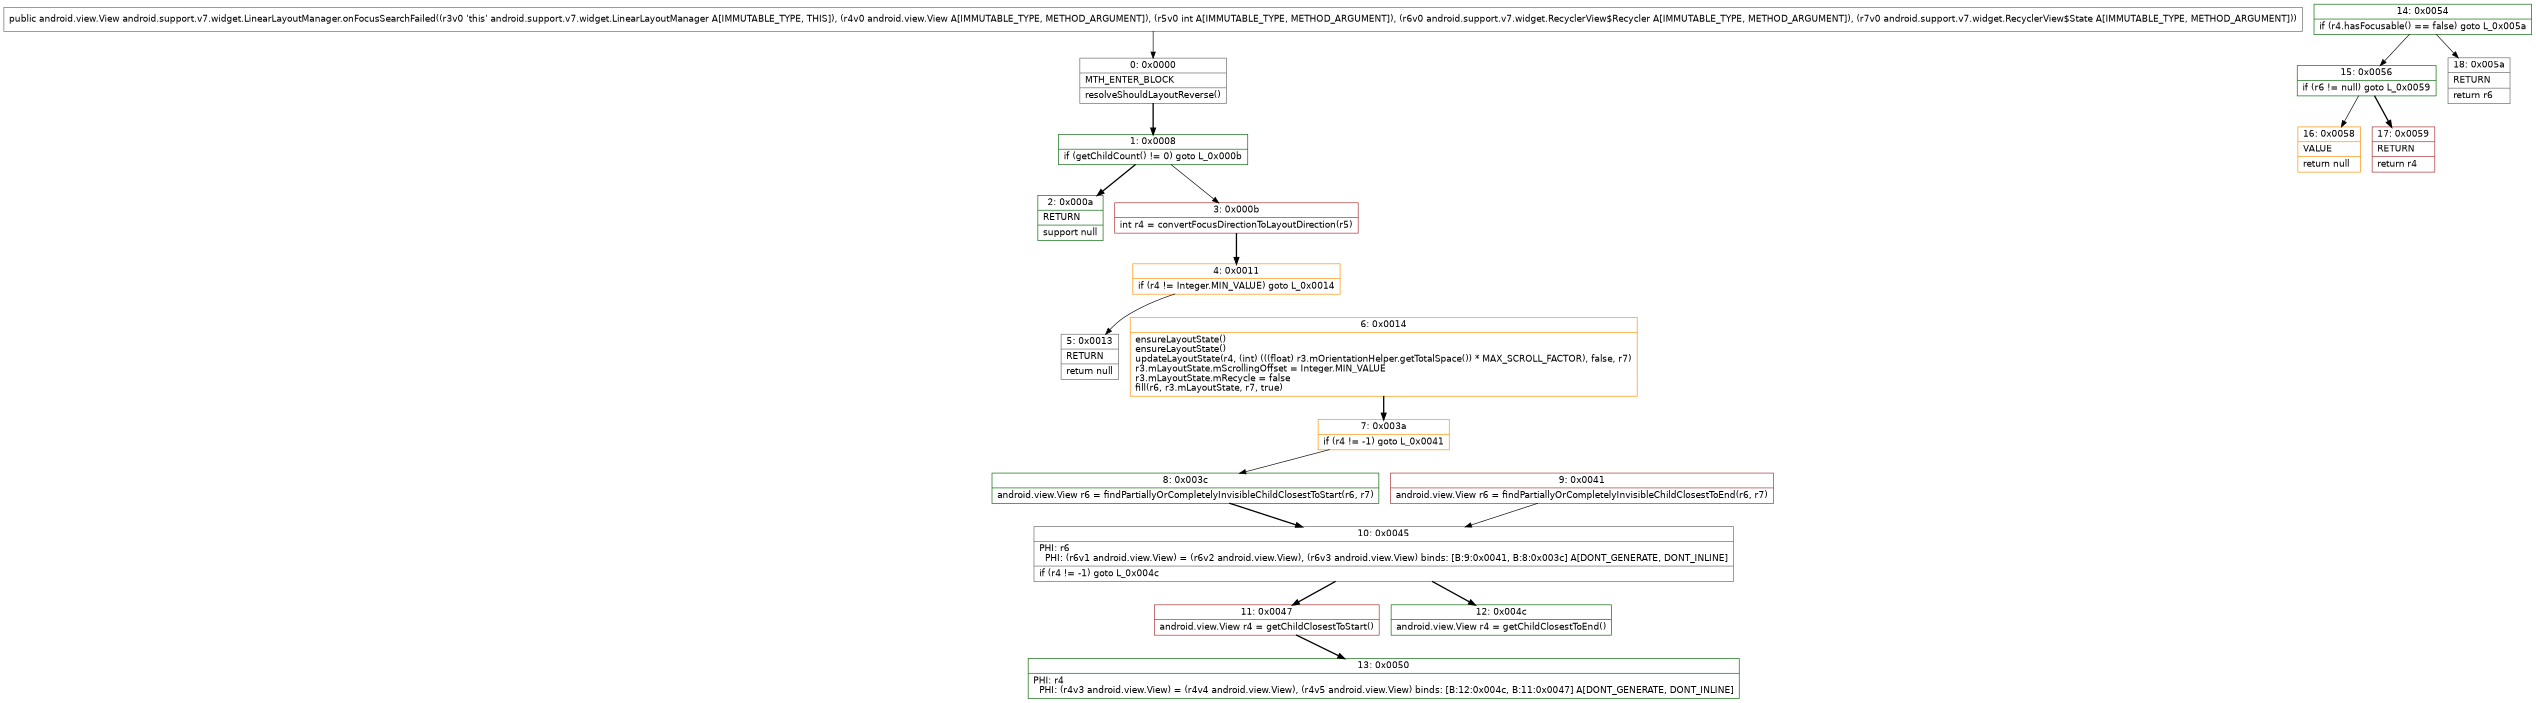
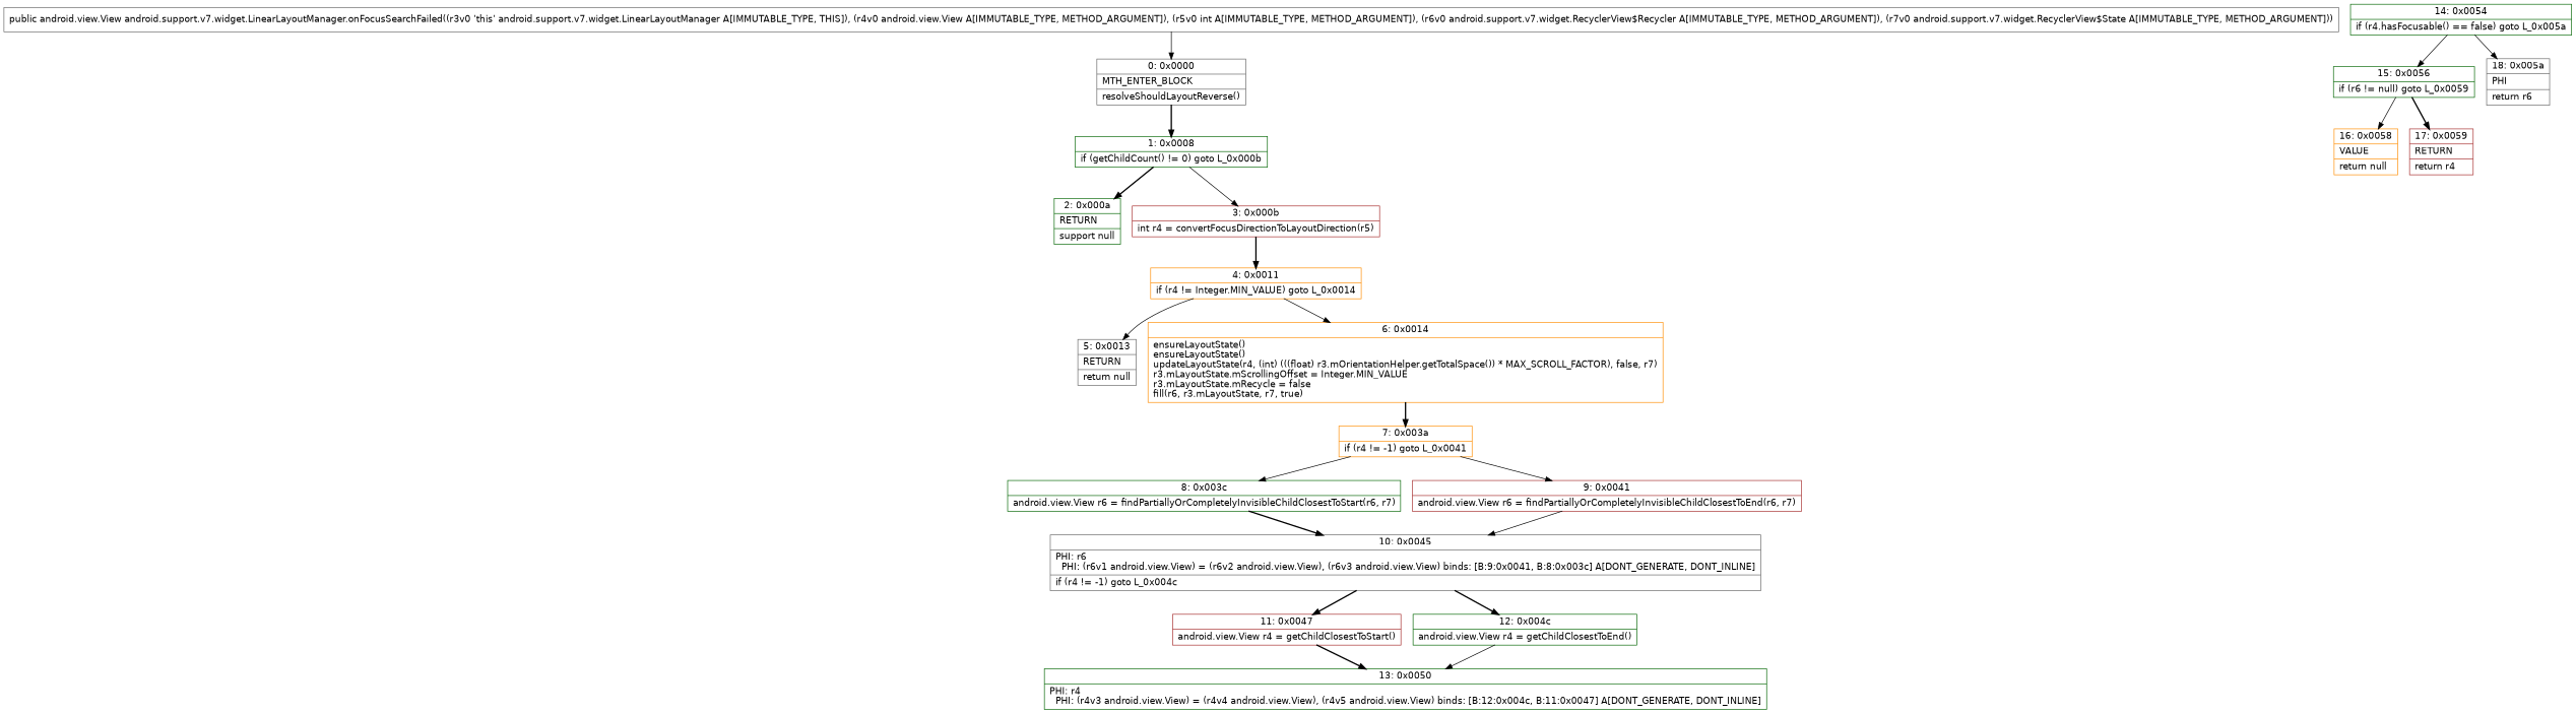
  digraph {
    fontname="DejaVu Sans"
    node [color=darkgreen fontname="DejaVu Sans" shape=record]
    edge [fontname="DejaVu Sans" style=solid]
    n1 [color=gray40 label="{0\:\ 0x0000|MTH_ENTER_BLOCK\l|resolveShouldLayoutReverse()\l}"]
    n2 [label="{1\:\ 0x0008|if (getChildCount() != 0) goto L_0x000b\l}"]
    n3 [label="{2\:\ 0x000a|RETURN\l|support null\l}"]
    n4 [color=brown label="{3\:\ 0x000b|int r4 = convertFocusDirectionToLayoutDirection(r5)\l}"]
    n5 [color=darkorange label="{4\:\ 0x0011|if (r4 != Integer.MIN_VALUE) goto L_0x0014\l}"]
    n6 [color=gray40 label="{5\:\ 0x0013|RETURN\l|return null\l}"]
    n7 [color=darkorange label="{6\:\ 0x0014|ensureLayoutState()\lensureLayoutState()\lupdateLayoutState(r4, (int) (((float) r3.mOrientationHelper.getTotalSpace()) * MAX_SCROLL_FACTOR), false, r7)\lr3.mLayoutState.mScrollingOffset = Integer.MIN_VALUE\lr3.mLayoutState.mRecycle = false\lfill(r6, r3.mLayoutState, r7, true)\l}"]
    n8 [color=darkorange label="{7\:\ 0x003a|if (r4 != \-1) goto L_0x0041\l}"]
    n9 [label="{8\:\ 0x003c|android.view.View r6 = findPartiallyOrCompletelyInvisibleChildClosestToStart(r6, r7)\l}"]
    n10 [color=brown label="{9\:\ 0x0041|android.view.View r6 = findPartiallyOrCompletelyInvisibleChildClosestToEnd(r6, r7)\l}"]
    n11 [color=gray40 label="{10\:\ 0x0045|PHI: r6 \l  PHI: (r6v1 android.view.View) = (r6v2 android.view.View), (r6v3 android.view.View) binds: [B:9:0x0041, B:8:0x003c] A[DONT_GENERATE, DONT_INLINE]\l|if (r4 != \-1) goto L_0x004c\l}"]
    n12 [color=brown label="{11\:\ 0x0047|android.view.View r4 = getChildClosestToStart()\l}"]
    n13 [label="{12\:\ 0x004c|android.view.View r4 = getChildClosestToEnd()\l}"]
    n14 [label="{13\:\ 0x0050|PHI: r4 \l  PHI: (r4v3 android.view.View) = (r4v4 android.view.View), (r4v5 android.view.View) binds: [B:12:0x004c, B:11:0x0047] A[DONT_GENERATE, DONT_INLINE]\l}"]
    n15 [label="{14\:\ 0x0054|if (r4.hasFocusable() == false) goto L_0x005a\l}"]
    n16 [label="{15\:\ 0x0056|if (r6 != null) goto L_0x0059\l}"]
-   n17 [color=gray40 label="{18\:\ 0x005a|RETURN\l|return r6\l}"]
+   n17 [color=gray40 label="{18\:\ 0x005a|PHI\l|return r6\l}"]
    n18 [color=darkorange label="{16\:\ 0x0058|VALUE\l|return null\l}"]
    n19 [color=brown label="{17\:\ 0x0059|RETURN\l|return r4\l}"]
    n20 [color=gray40 label="{public android.view.View android.support.v7.widget.LinearLayoutManager.onFocusSearchFailed((r3v0 'this' android.support.v7.widget.LinearLayoutManager A[IMMUTABLE_TYPE, THIS]), (r4v0 android.view.View A[IMMUTABLE_TYPE, METHOD_ARGUMENT]), (r5v0 int A[IMMUTABLE_TYPE, METHOD_ARGUMENT]), (r6v0 android.support.v7.widget.RecyclerView$Recycler A[IMMUTABLE_TYPE, METHOD_ARGUMENT]), (r7v0 android.support.v7.widget.RecyclerView$State A[IMMUTABLE_TYPE, METHOD_ARGUMENT])) }"]
    n1 -> n2 [style=bold]
    n2 -> n3 [style=bold]
    n2 -> n4
    n4 -> n5 [style=bold]
    n5 -> n6
+   n5 -> n7
    n7 -> n8 [style=bold]
    n8 -> n9
+   n8 -> n10
    n9 -> n11 [style=bold]
    n10 -> n11
    n11 -> n12 [style=bold]
    n11 -> n13 [style=bold]
    n12 -> n14 [style=bold]
+   n13 -> n14
    n15 -> n16
    n15 -> n17
    n16 -> n18
    n16 -> n19 [style=bold]
    n20 -> n1
  }
